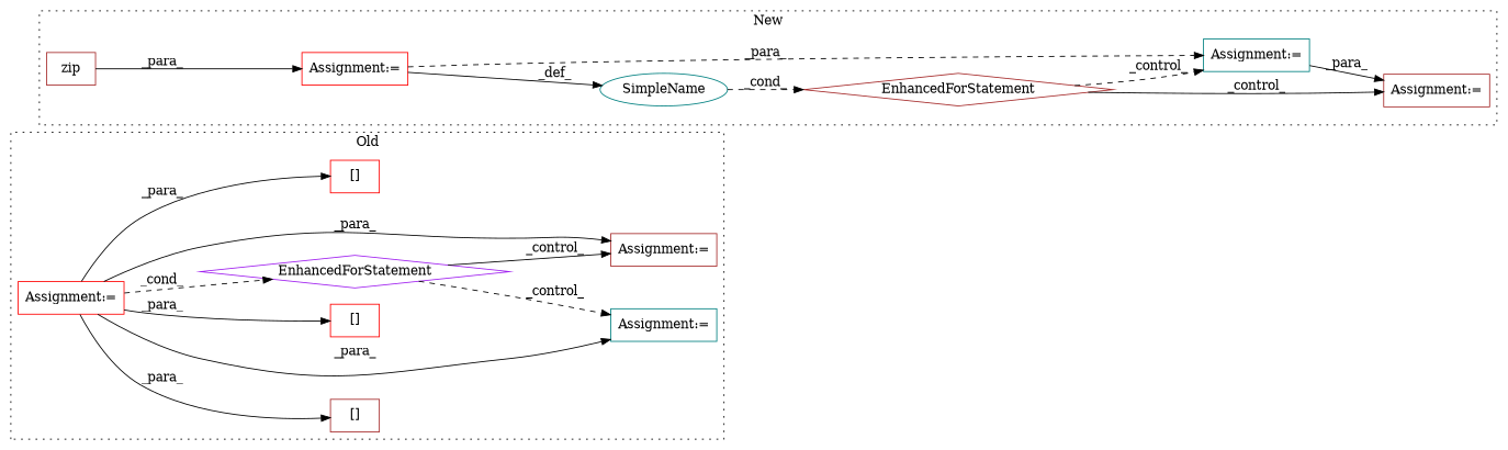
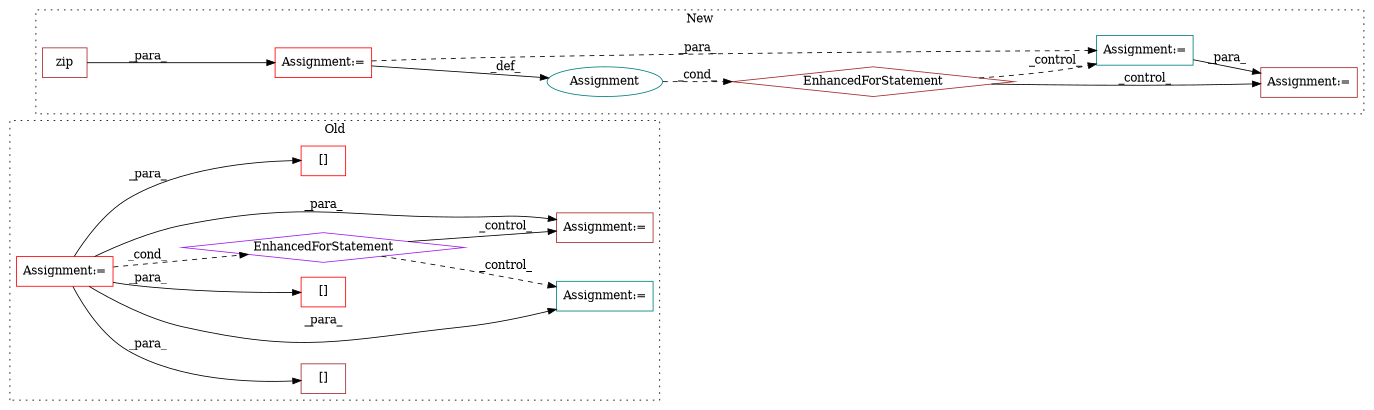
  digraph {
    rankdir=LR
    node [a=7 l="4,1" s="508,582" shape=box color=brown]
    edge [style=solid]
    n1 [a=2 label="[]" s="750,761"]
    n2 [l="53,2" label="Assignment:=" color=red]
    n3 [a=70 l="53,2" label=EnhancedForStatement shape=diamond color=purple]
    n4 [a=2 label="[]" s="616,621" color=red]
    n5 [l=1 label="Assignment:=" s=703 color=teal]
    n6 [l=1 label="Assignment:=" s=687]
    n7 [a=2 label="[]" s="766,771" color=red]
    n8 [a=32 label=zip s="720,766"]
    n9 [l="67,2" label="Assignment:=" s="621,780" color=red]
    n10 [a=70 l="67,2" label=EnhancedForStatement s="621,780" shape=diamond]
    n11 [l=21 label="Assignment:=" s=1023]
-   n12 [a=42 l=5 label=SimpleName s=704 shape=ellipse color=teal]
+   n12 [a=42 l=5 label=Assignment s=704 shape=ellipse color=teal]
    n13 [l=1 label="Assignment:=" s=795 color=teal]
    subgraph cluster_1 {
      label=Old
      style=dotted
      n1
      n2
      n3
      n4
      n5
      n6
      n7
    }
    subgraph cluster_2 {
      label=New
      style=dotted
      n8
      n9
      n10
      n11
      n12
      n13
    }
    n2 -> n1 [label=_para_]
    n2 -> n3 [label=_cond_ style=dashed]
    n2 -> n4 [label=_para_]
    n2 -> n5 [label=_para_]
    n2 -> n6 [label=_para_]
    n2 -> n7 [label=_para_]
    n3 -> n5 [label=_control_ style=dashed]
    n3 -> n6 [label=_control_]
    n8 -> n9 [label=_para_]
    n9 -> n12 [label=_def_]
    n9 -> n13 [label=_para_ style=dashed]
    n10 -> n11 [label=_control_]
    n10 -> n13 [label=_control_ style=dashed]
    n12 -> n10 [label=_cond_ style=dashed]
    n13 -> n11 [label=_para_]
  }
